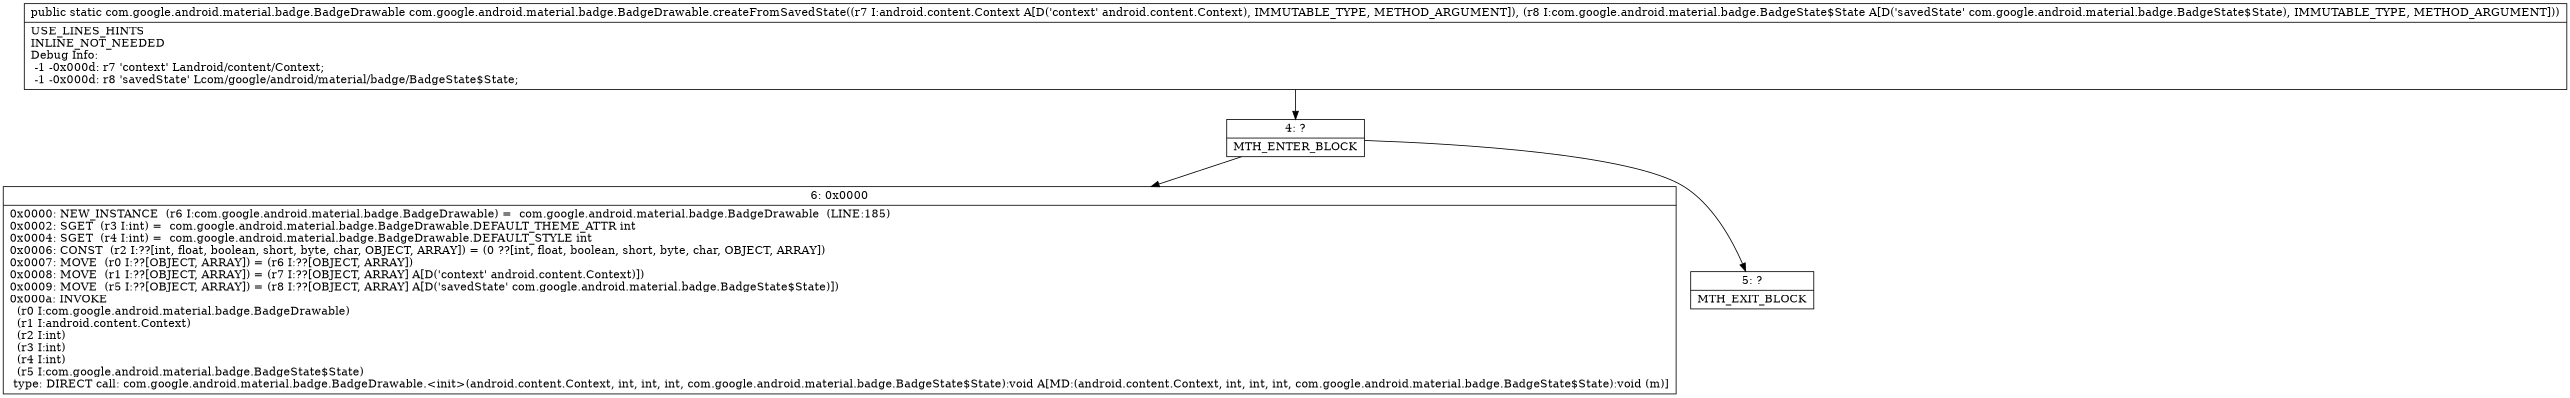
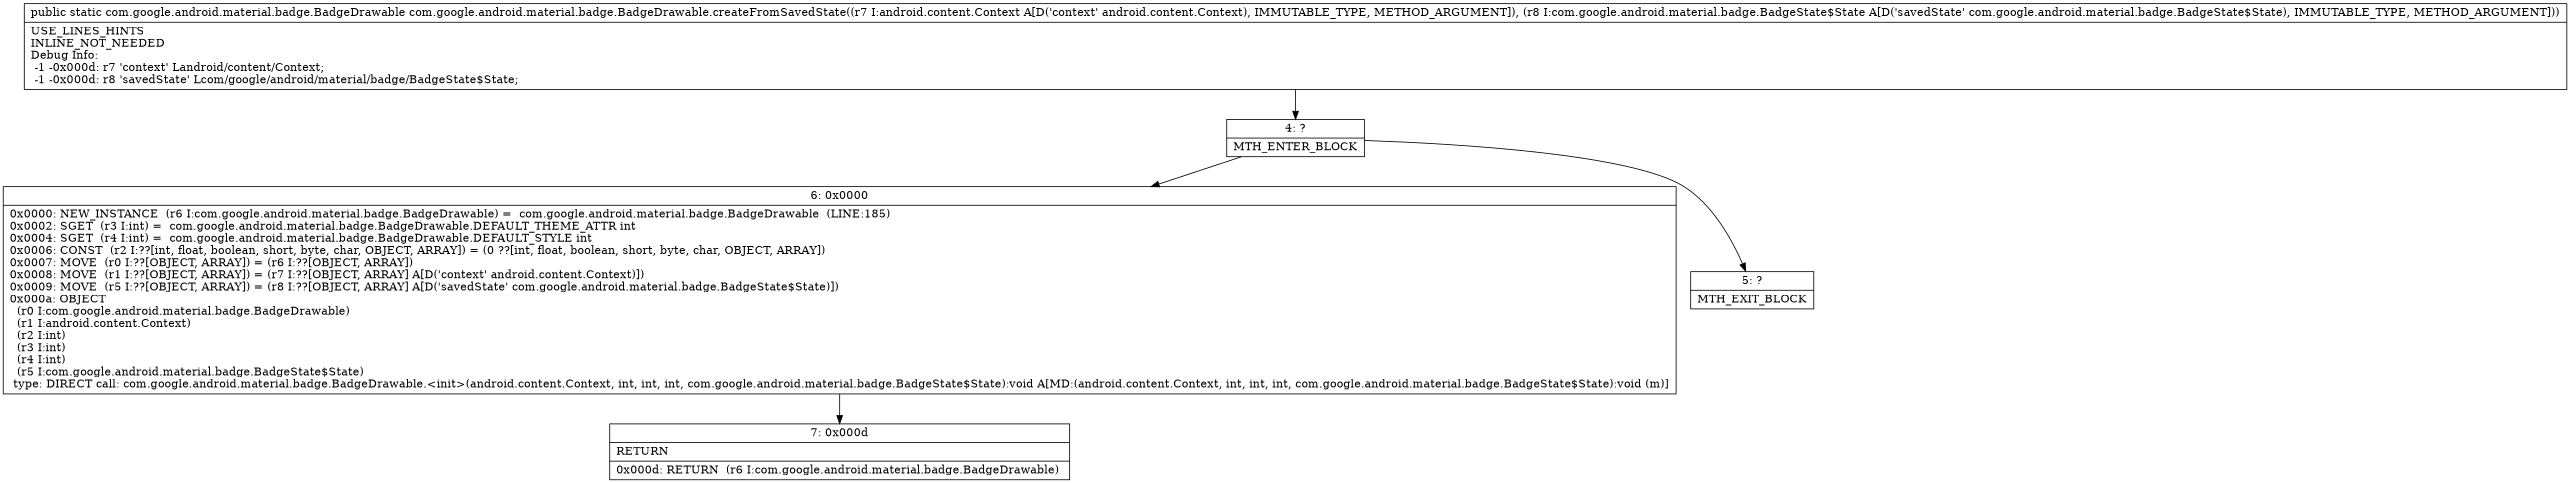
  digraph {
    node [shape=record]
    n1 [label="{4\:\ ?|MTH_ENTER_BLOCK\l}"]
-   n2 [label="{6\:\ 0x0000|0x0000: NEW_INSTANCE  (r6 I:com.google.android.material.badge.BadgeDrawable) =  com.google.android.material.badge.BadgeDrawable  (LINE:185)\l0x0002: SGET  (r3 I:int) =  com.google.android.material.badge.BadgeDrawable.DEFAULT_THEME_ATTR int \l0x0004: SGET  (r4 I:int) =  com.google.android.material.badge.BadgeDrawable.DEFAULT_STYLE int \l0x0006: CONST  (r2 I:??[int, float, boolean, short, byte, char, OBJECT, ARRAY]) = (0 ??[int, float, boolean, short, byte, char, OBJECT, ARRAY]) \l0x0007: MOVE  (r0 I:??[OBJECT, ARRAY]) = (r6 I:??[OBJECT, ARRAY]) \l0x0008: MOVE  (r1 I:??[OBJECT, ARRAY]) = (r7 I:??[OBJECT, ARRAY] A[D('context' android.content.Context)]) \l0x0009: MOVE  (r5 I:??[OBJECT, ARRAY]) = (r8 I:??[OBJECT, ARRAY] A[D('savedState' com.google.android.material.badge.BadgeState$State)]) \l0x000a: INVOKE  \l  (r0 I:com.google.android.material.badge.BadgeDrawable)\l  (r1 I:android.content.Context)\l  (r2 I:int)\l  (r3 I:int)\l  (r4 I:int)\l  (r5 I:com.google.android.material.badge.BadgeState$State)\l type: DIRECT call: com.google.android.material.badge.BadgeDrawable.\<init\>(android.content.Context, int, int, int, com.google.android.material.badge.BadgeState$State):void A[MD:(android.content.Context, int, int, int, com.google.android.material.badge.BadgeState$State):void (m)]\l}"]
+   n2 [label="{6\:\ 0x0000|0x0000: NEW_INSTANCE  (r6 I:com.google.android.material.badge.BadgeDrawable) =  com.google.android.material.badge.BadgeDrawable  (LINE:185)\l0x0002: SGET  (r3 I:int) =  com.google.android.material.badge.BadgeDrawable.DEFAULT_THEME_ATTR int \l0x0004: SGET  (r4 I:int) =  com.google.android.material.badge.BadgeDrawable.DEFAULT_STYLE int \l0x0006: CONST  (r2 I:??[int, float, boolean, short, byte, char, OBJECT, ARRAY]) = (0 ??[int, float, boolean, short, byte, char, OBJECT, ARRAY]) \l0x0007: MOVE  (r0 I:??[OBJECT, ARRAY]) = (r6 I:??[OBJECT, ARRAY]) \l0x0008: MOVE  (r1 I:??[OBJECT, ARRAY]) = (r7 I:??[OBJECT, ARRAY] A[D('context' android.content.Context)]) \l0x0009: MOVE  (r5 I:??[OBJECT, ARRAY]) = (r8 I:??[OBJECT, ARRAY] A[D('savedState' com.google.android.material.badge.BadgeState$State)]) \l0x000a: OBJECT  \l  (r0 I:com.google.android.material.badge.BadgeDrawable)\l  (r1 I:android.content.Context)\l  (r2 I:int)\l  (r3 I:int)\l  (r4 I:int)\l  (r5 I:com.google.android.material.badge.BadgeState$State)\l type: DIRECT call: com.google.android.material.badge.BadgeDrawable.\<init\>(android.content.Context, int, int, int, com.google.android.material.badge.BadgeState$State):void A[MD:(android.content.Context, int, int, int, com.google.android.material.badge.BadgeState$State):void (m)]\l}"]
    n3 [label="{5\:\ ?|MTH_EXIT_BLOCK\l}"]
+   n4 [label="{7\:\ 0x000d|RETURN\l|0x000d: RETURN  (r6 I:com.google.android.material.badge.BadgeDrawable) \l}"]
    n5 [label="{public static com.google.android.material.badge.BadgeDrawable com.google.android.material.badge.BadgeDrawable.createFromSavedState((r7 I:android.content.Context A[D('context' android.content.Context), IMMUTABLE_TYPE, METHOD_ARGUMENT]), (r8 I:com.google.android.material.badge.BadgeState$State A[D('savedState' com.google.android.material.badge.BadgeState$State), IMMUTABLE_TYPE, METHOD_ARGUMENT]))  | USE_LINES_HINTS\lINLINE_NOT_NEEDED\lDebug Info:\l  \-1 \-0x000d: r7 'context' Landroid\/content\/Context;\l  \-1 \-0x000d: r8 'savedState' Lcom\/google\/android\/material\/badge\/BadgeState$State;\l}"]
    n1 -> n2
    n1 -> n3
+   n2 -> n4
    n5 -> n1
  }
